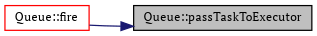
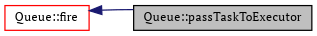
  digraph {
    rankdir=RL
    fontname="PT Serif"
    node [fontname="PT Serif" fontsize=10 shape=record style=filled]
    n1 [color=black fillcolor=grey75 fontcolor=black height=0.2 label="Queue::passTaskToExecutor" width=0.4]
    n2 [color=red fillcolor=white height=0.2 label="Queue::fire" width=0.4]
-   n1 -> n2 [color=midnightblue dir=back fontname="PT Serif" fontsize=10 labelfontname=Helvetica labelfontsize=10 style=solid]
+   n2 -> n1 [color=midnightblue dir=back fontname="PT Serif" fontsize=10 labelfontname=Helvetica labelfontsize=10 style=solid]
  }
